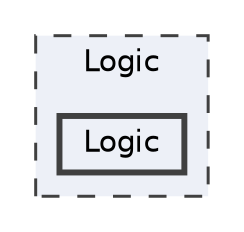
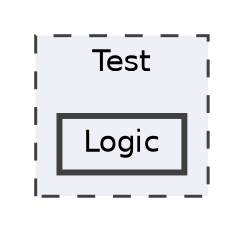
  digraph {
    compound=true
    n1 [color=grey25 fillcolor="#edf0f7" fontname=Helvetica fontsize=10 height=0.2 label=Logic shape=box style="filled,bold" width=0.4]
    subgraph cluster_1 {
      bgcolor="#edf0f7"
      fontname=Helvetica
      fontsize=10
-     label=Logic
+     label=Test
      pencolor=grey25
      style="filled,dashed"
      n1
    }
  }
